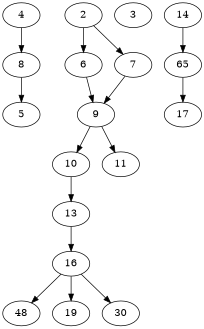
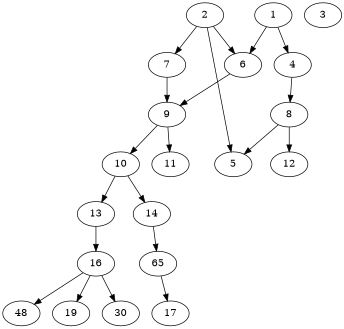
  digraph {
    node [alpha=0.19]
+   1 [expect_size=15802368]
    4 [alpha=0.10 expect_size=39577600]
    6 [alpha=0.10 expect_size=23216128]
    8 [alpha=0.04 expect_size=45941760]
    9 [alpha=0.07 expect_size=18911232]
    5 [alpha=0.14 expect_size=10023936]
+   12 [alpha=0.11 expect_size=27809792]
    10 [alpha=0.09 expect_size=38909952]
    11 [alpha=0.02 expect_size=30678016]
    2 [alpha=0.04 expect_size=40564736]
    7 [alpha=0.01 expect_size=30068736]
    3 [alpha=0.10 expect_size=31600640]
    13 [alpha=0.07 expect_size=37892096]
    14 [alpha=0.16 expect_size=14598144]
    16 [alpha=0.07 expect_size=23574528]
    n16 [expect_size=38724608 label=65]
    n17 [alpha=0.08 expect_size=50267136 label=48]
    19 [expect_size=12141568]
    n19 [alpha=0.11 expect_size=27990016 label=30]
    17 [alpha=0.08 expect_size=46930944]
+   1 -> 4
+   1 -> 6
    4 -> 8
    6 -> 9
    8 -> 5
+   8 -> 12
    9 -> 10
    9 -> 11
    10 -> 13
+   10 -> 14
    2 -> 6
+   2 -> 5
    2 -> 7
    7 -> 9
    13 -> 16
    14 -> n16
    16 -> n17
    16 -> 19
    16 -> n19
    n16 -> 17
  }
